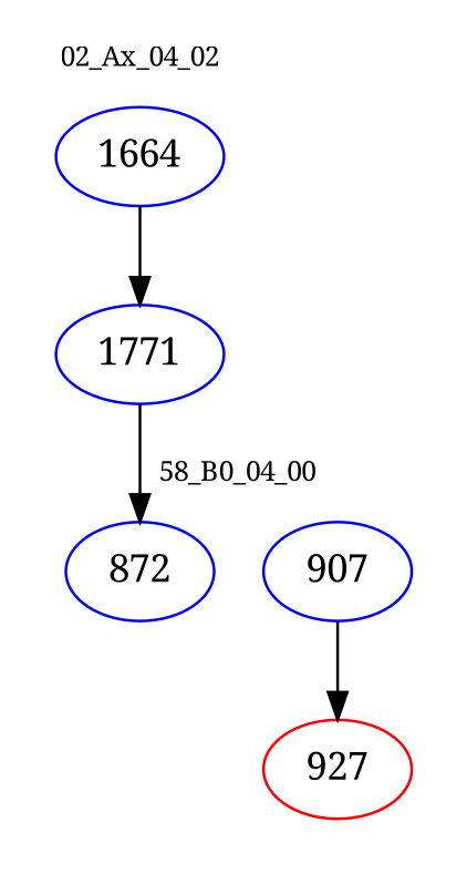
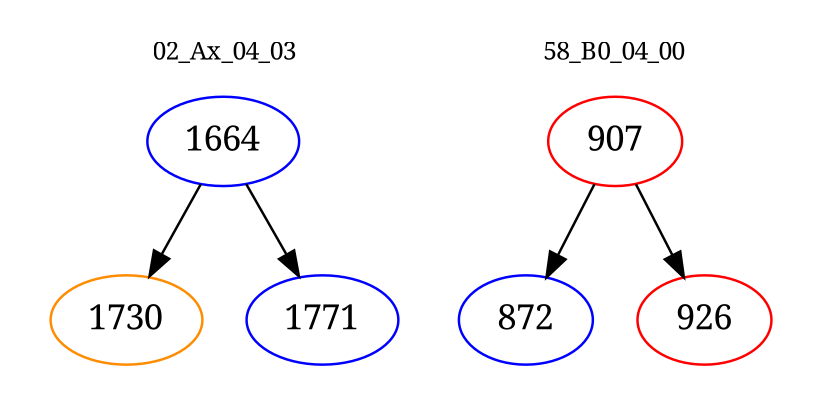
  digraph {
    fontname="Noto Serif"
    node [color=blue fontname="Noto Serif"]
    edge [color=black fontname="Noto Serif"]
    n1 [label=1664]
+   n2 [color=darkorange label=1730]
    n3 [label=1771]
-   n4 [label=907]
+   n4 [color=red label=907]
    n5 [label=872]
-   n6 [color=red label=927]
+   n6 [color=red label=926]
    subgraph cluster_1 {
      color=white
      fontsize=10
-     label="02_Ax_04_02"
+     label="02_Ax_04_03"
      n1
+     n2
      n3
    }
    subgraph cluster_2 {
      color=white
      fontsize=10
      label="58_B0_04_00"
      n4
      n5
      n6
    }
+   n1 -> n2
    n1 -> n3
-   n3 -> n5
+   n4 -> n5
    n4 -> n6
  }
